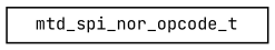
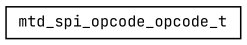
  digraph {
    rankdir=TB
    fontname="JetBrains Mono"
-   n1 [color=black fillcolor=white fontname="JetBrains Mono" fontsize=10 height=0.2 label=mtd_spi_nor_opcode_t shape=record style=filled width=0.4]
+   n1 [color=black fillcolor=white fontname="JetBrains Mono" fontsize=10 height=0.2 label=mtd_spi_opcode_opcode_t shape=record style=filled width=0.4]
  }
